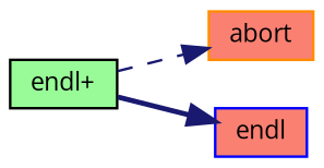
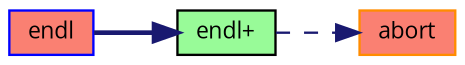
  digraph {
    fontname="Open Sans"
    rankdir=LR
    node [fillcolor=salmon fontname="Open Sans" fontsize=10 shape=record style=filled]
    edge [color=midnightblue fontname="Open Sans" fontsize=10 labelfontname=Helvetica labelfontsize=10]
    n1 [color=black fillcolor=palegreen fontcolor=black height=0.2 label="endl+" width=0.4]
    n2 [color=darkorange height=0.2 label=abort width=0.4]
    n3 [color=blue height=0.2 label=endl width=0.4]
    n1 -> n2 [style=dashed]
-   n1 -> n3 [style=bold]
+   n3 -> n1 [style=bold]
  }
